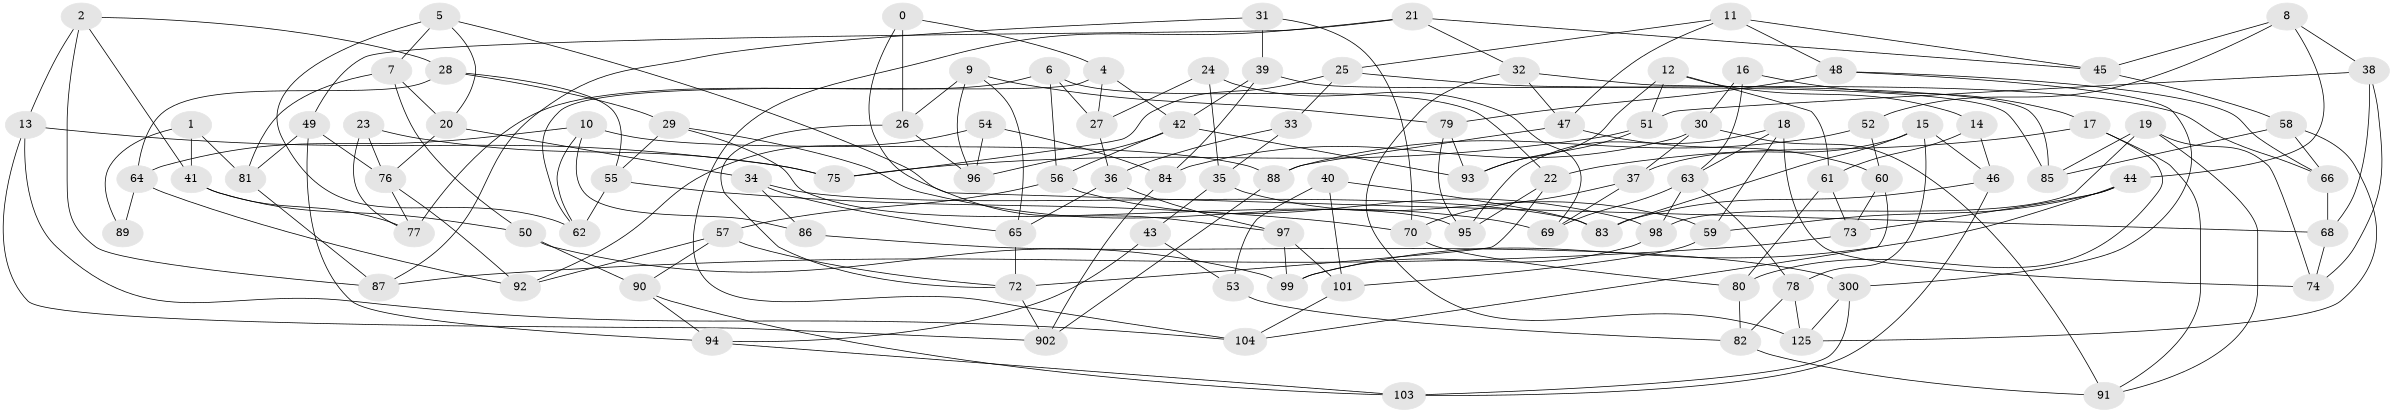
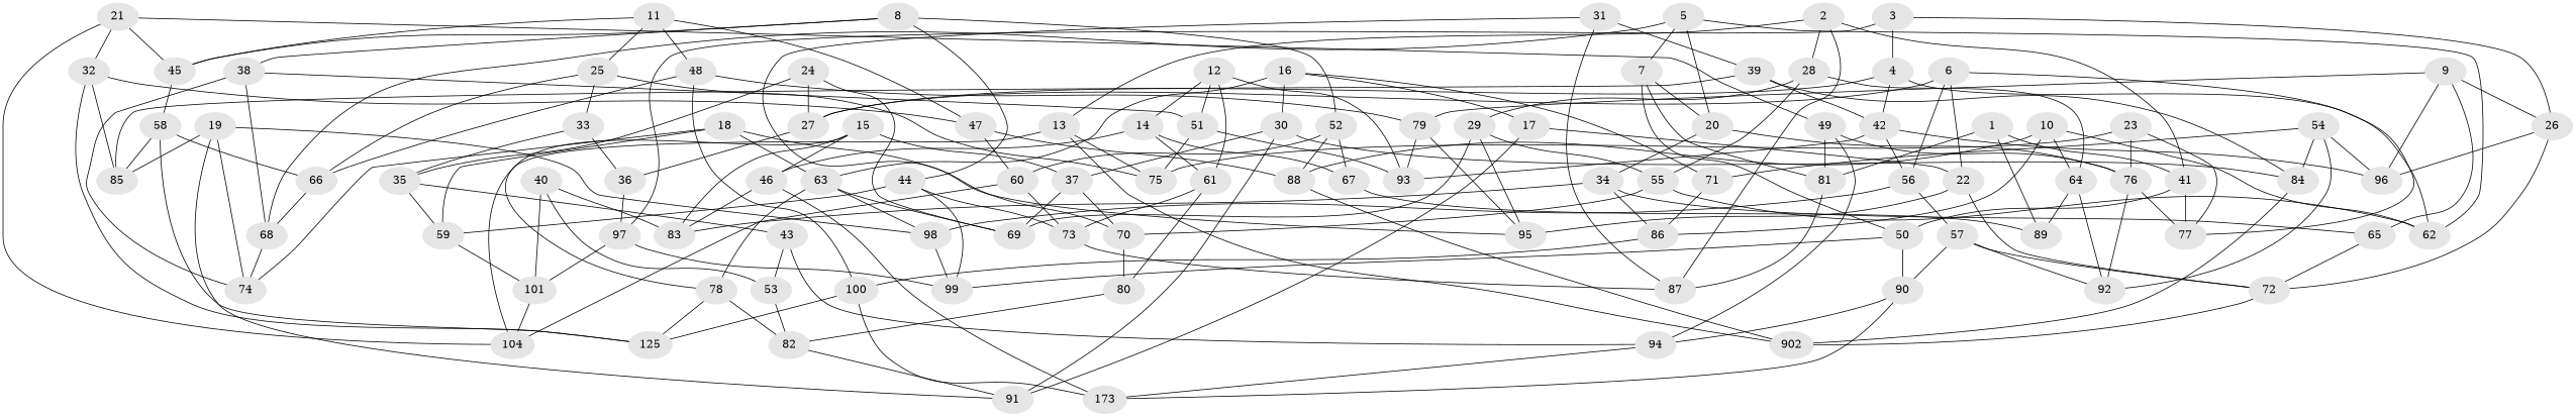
  graph {
    fontname="DejaVu Serif"
    node [color=gray90 fontname="DejaVu Serif" style=filled]
    edge [fontname="DejaVu Serif"]
    1
    41
    81
    89
    77
    50
    87
    2
    13
    28
    75
    n12 [label=902]
    104
    64
    29
    55
-   3 [label=0]
+   3
    4
    26
    97
    27
    42
    62
    96
    72
+   71
    86
    101
    99
    36
    56
    93
    5
    7
    20
    68
    34
    76
    74
    6
    22
    95
    98
    57
    90
    8
    38
    44
    45
    52
    51
    59
    73
    58
    88
+   67
    60
    9
    65
    79
    10
    92
-   100 [label=300]
+   100
    11
    25
    47
    48
    33
    66
    12
    14
    61
    46
    80
    83
-   103
+   103 [label=173]
    15
    37
    78
    69
    70
    n82 [label=125]
    82
    16
    17
    30
    63
    91
    84
    18
    19
    85
    21
    32
    49
    94
    23
    31
    39
    24
    35
    43
    53
    40
    54
    1 -- 41
    1 -- 81
    1 -- 89
    41 -- 77
    41 -- 50
    81 -- 87
    50 -- 99
    50 -- 90
    2 -- 41
    2 -- 87
    2 -- 13
    2 -- 28
    13 -- 75
    13 -- n12
    13 -- 104
    28 -- 64
    28 -- 29
    28 -- 55
    64 -- 89
    64 -- 92
    29 -- 55
    29 -- 95
    29 -- 69
    55 -- 62
    55 -- 70
    3 -- 4
    3 -- 26
    3 -- 97
    4 -- 27
    4 -- 42
    4 -- 62
    26 -- 96
    26 -- 72
    97 -- 101
    97 -- 99
    27 -- 36
    42 -- 96
    42 -- 56
    42 -- 93
    72 -- n12
+   71 -- 86
    86 -- 100
    101 -- 104
    36 -- 97
-   36 -- 65
    56 -- 98
    56 -- 57
    5 -- 62
    5 -- 7
    5 -- 20
    5 -- 68
    7 -- 81
    7 -- 50
    7 -- 20
    20 -- 34
    20 -- 76
    68 -- 74
    34 -- 86
    34 -- 65
    34 -- 83
    76 -- 77
    76 -- 92
    6 -- 77
    6 -- 27
    6 -- 56
    6 -- 22
    22 -- 72
    22 -- 95
    98 -- 99
    57 -- 72
    57 -- 90
    57 -- 92
    90 -- 103
    90 -- 94
    8 -- 38
    8 -- 44
    8 -- 45
    8 -- 52
    38 -- 68
    38 -- 74
    38 -- 51
    44 -- 99
    44 -- 59
    44 -- 73
    45 -- 58
    52 -- 88
+   52 -- 67
    52 -- 60
    51 -- 75
    51 -- 93
    59 -- 101
    73 -- 87
    58 -- 66
    58 -- n82
    58 -- 85
    88 -- n12
+   67 -- 89
    60 -- 104
    60 -- 73
    9 -- 26
    9 -- 96
    9 -- 65
    9 -- 79
    65 -- 72
    79 -- 93
    79 -- 95
    10 -- 64
    10 -- 62
    10 -- 86
    10 -- 88
    100 -- 103
    100 -- n82
    11 -- 45
    11 -- 25
    11 -- 47
    11 -- 48
    25 -- 75
    25 -- 33
    25 -- 66
    47 -- 88
    47 -- 60
    48 -- 79
    48 -- 100
    48 -- 66
    33 -- 36
    33 -- 35
    66 -- 68
    12 -- 93
    12 -- 51
    12 -- 14
    12 -- 61
+   14 -- 67
    14 -- 61
    14 -- 46
    61 -- 73
    61 -- 80
    46 -- 83
    46 -- 103
    80 -- 82
    15 -- 46
    15 -- 83
    15 -- 37
    15 -- 78
    37 -- 69
    37 -- 70
    78 -- n82
    78 -- 82
    70 -- 80
    82 -- 91
+   16 -- 71
    16 -- 17
    16 -- 30
    16 -- 63
    17 -- 22
-   17 -- 80
    17 -- 91
    30 -- 37
    30 -- 91
    30 -- 84
    63 -- 98
    63 -- 78
    63 -- 69
    84 -- n12
    18 -- 74
    18 -- 95
    18 -- 59
    18 -- 63
    19 -- 74
    19 -- 98
    19 -- 91
    19 -- 85
    21 -- 104
    21 -- 45
    21 -- 32
    21 -- 49
    32 -- 47
    32 -- n82
    32 -- 85
    49 -- 81
    49 -- 76
    49 -- 94
    94 -- 103
    23 -- 77
    23 -- 75
    23 -- 76
    31 -- 87
    31 -- 70
    31 -- 39
    39 -- 42
    39 -- 84
    39 -- 85
    24 -- 27
    24 -- 69
    24 -- 35
    35 -- 59
    35 -- 43
    43 -- 94
    43 -- 53
    53 -- 82
    40 -- 101
    40 -- 83
    40 -- 53
    54 -- 96
+   54 -- 71
    54 -- 92
    54 -- 84
  }
